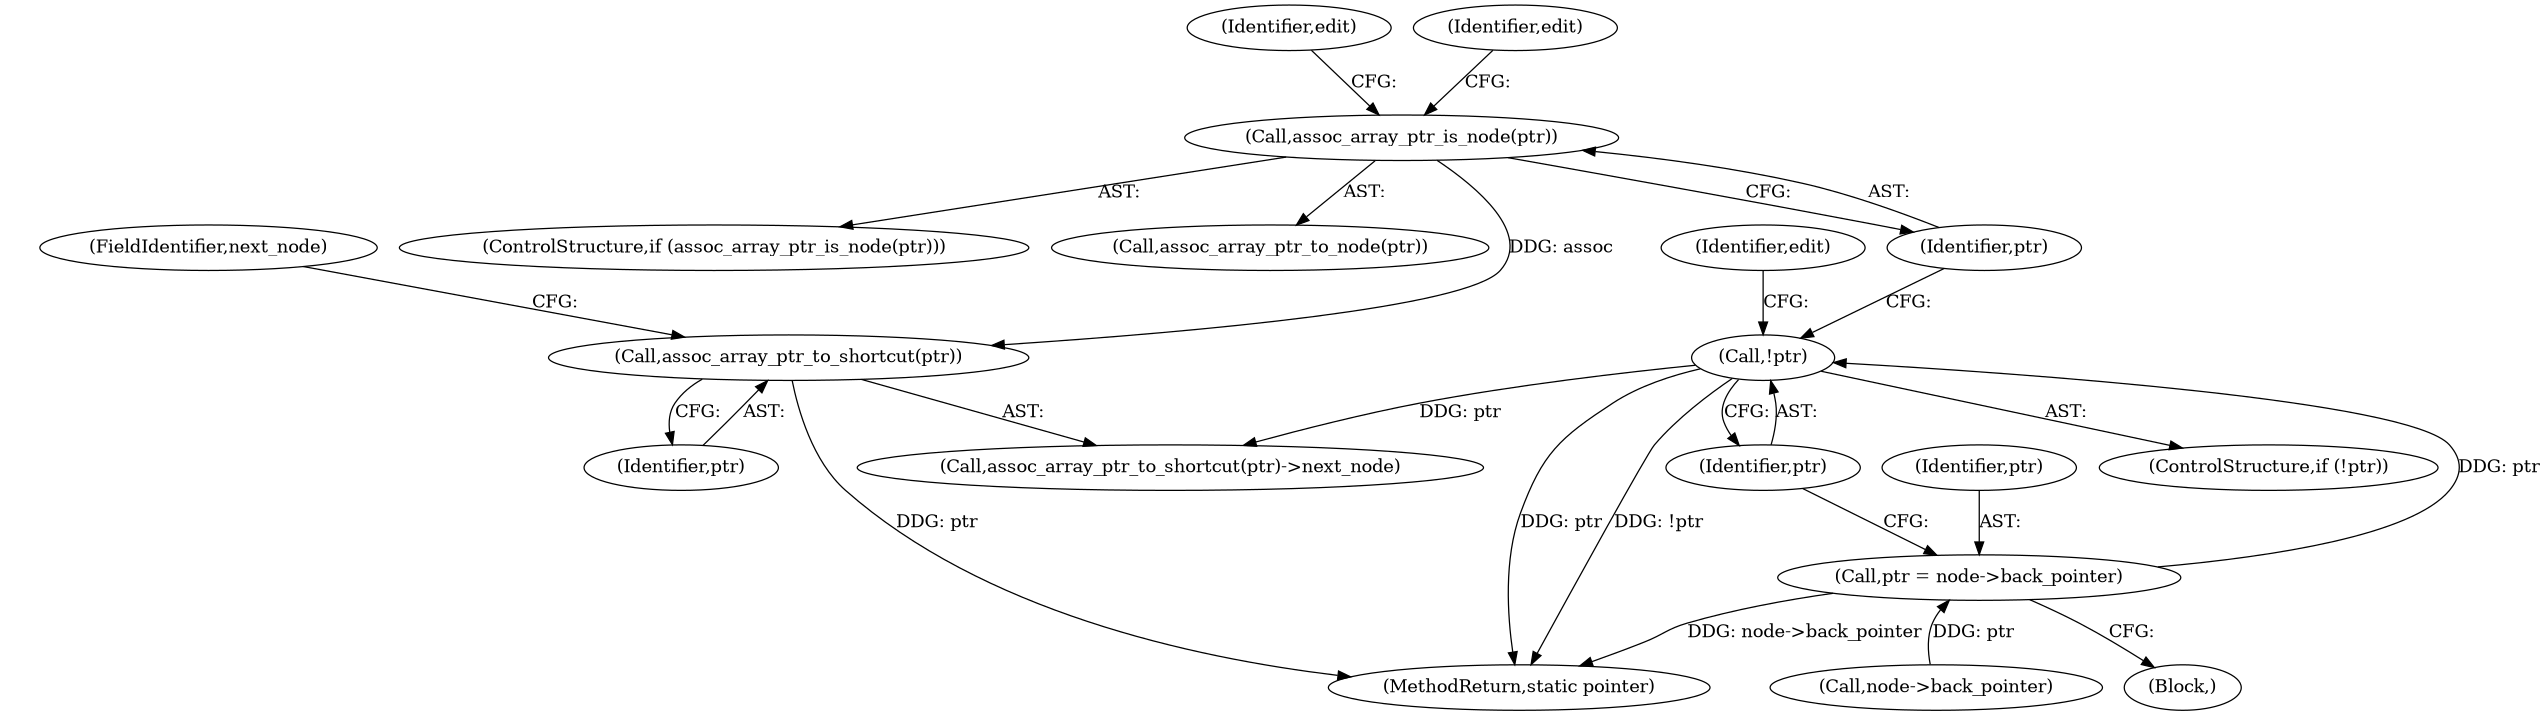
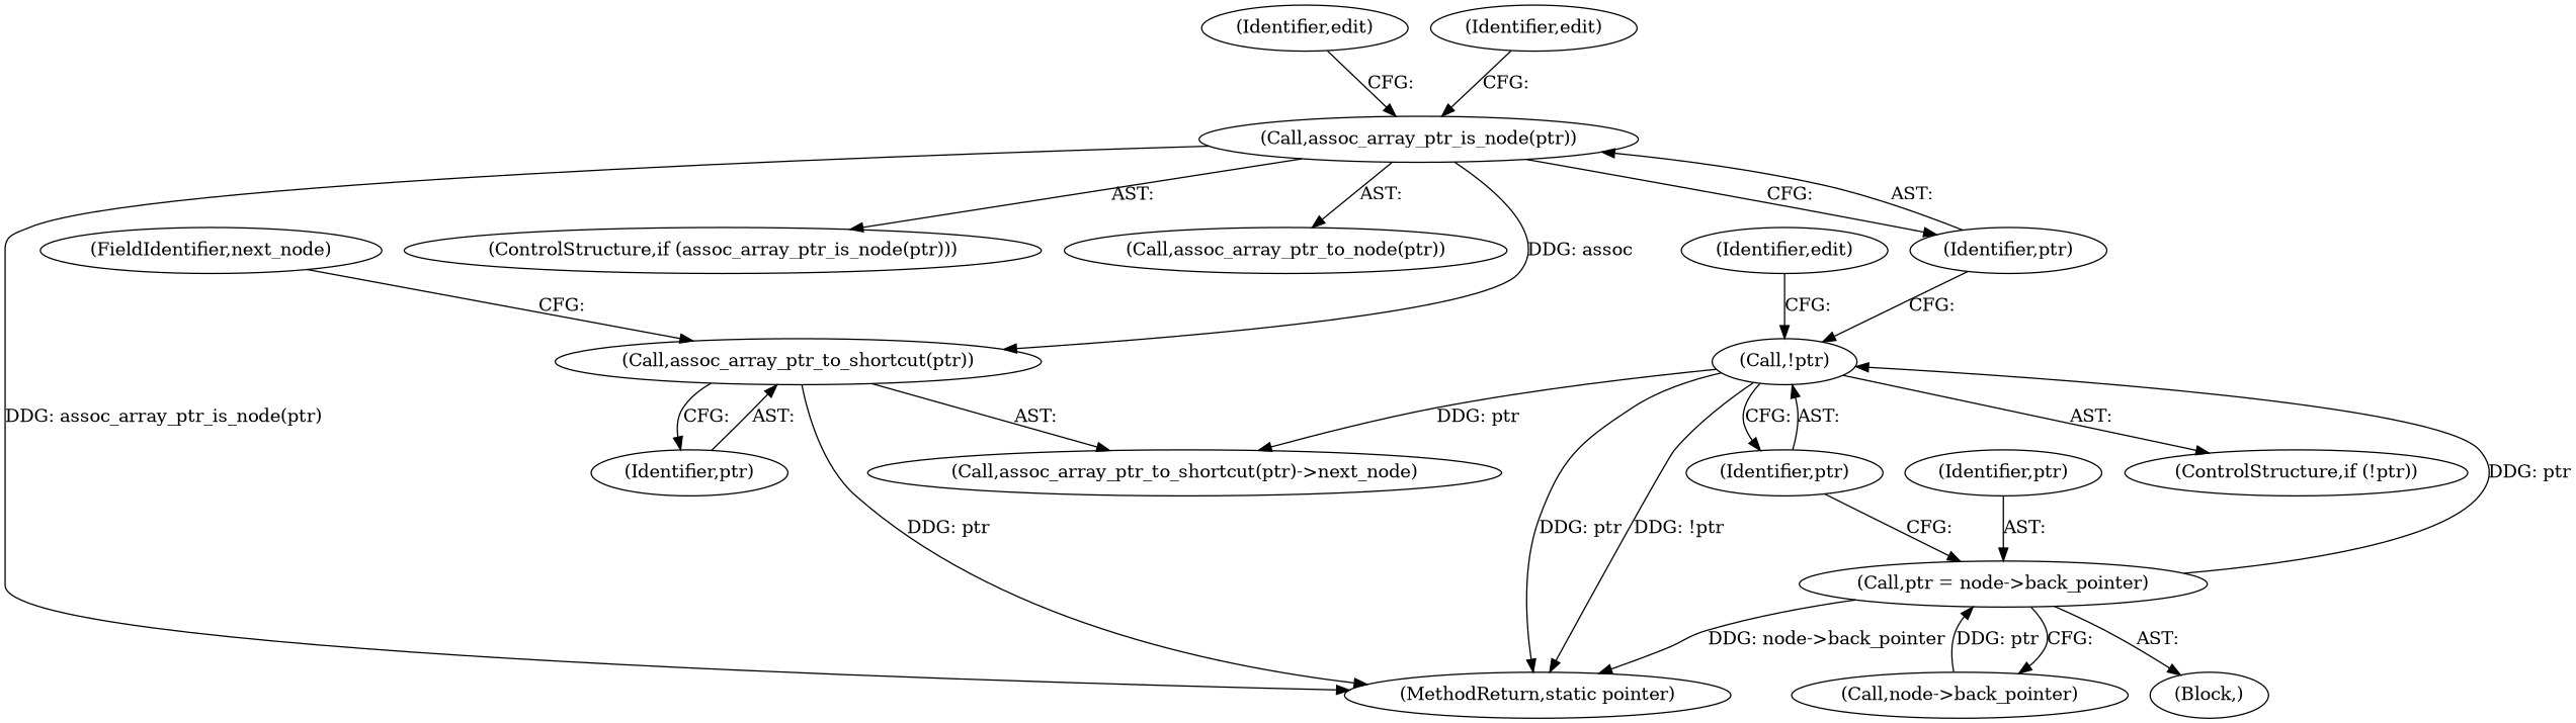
  digraph {
    n1 [label="(Call,assoc_array_ptr_to_shortcut(ptr))"]
    n2 [label="(Identifier,ptr)"]
    n3 [label="(Call,assoc_array_ptr_to_shortcut(ptr)->next_node)"]
    n4 [label="(MethodReturn,static pointer)"]
    n5 [label="(Call,assoc_array_ptr_is_node(ptr))"]
    n6 [label="(ControlStructure,if (assoc_array_ptr_is_node(ptr)))"]
    n7 [label="(Call,assoc_array_ptr_to_node(ptr))"]
    n8 [label="(Identifier,ptr)"]
    n9 [label="(Call,!ptr)"]
    n10 [label="(ControlStructure,if (!ptr))"]
    n11 [label="(Identifier,ptr)"]
    n12 [label="(Call,ptr = node->back_pointer)"]
    n13 [label="(Block,)"]
    n14 [label="(Call,node->back_pointer)"]
    n15 [label="(Identifier,ptr)"]
    n16 [label="(Identifier,edit)"]
    n17 [label="(FieldIdentifier,next_node)"]
    n18 [label="(Identifier,edit)"]
    n19 [label="(Identifier,edit)"]
    n1 -> n2 [label="CFG: "]
    n1 -> n3 [label="AST: "]
    n1 -> n4 [label="DDG: ptr"]
    n2 -> n1 [label="AST: "]
    n5 -> n1 [label="DDG: assoc"]
+   n5 -> n4 [label="DDG: assoc_array_ptr_is_node(ptr)"]
    n5 -> n6 [label="AST: "]
    n5 -> n7 [label="AST: "]
    n5 -> n8 [label="CFG: "]
    n8 -> n5 [label="AST: "]
    n8 -> n9 [label="CFG: "]
    n9 -> n3 [label="DDG: ptr"]
    n9 -> n4 [label="DDG: ptr"]
    n9 -> n4 [label="DDG: !ptr"]
    n9 -> n10 [label="AST: "]
    n9 -> n11 [label="CFG: "]
    n11 -> n9 [label="AST: "]
    n11 -> n12 [label="CFG: "]
    n12 -> n4 [label="DDG: node->back_pointer"]
    n12 -> n9 [label="DDG: ptr"]
-   n12 -> n13 [label="CFG: "]
+   n12 -> n13 [label="AST: "]
+   n12 -> n14 [label="CFG: "]
    n14 -> n12 [label="DDG: ptr"]
    n15 -> n12 [label="AST: "]
    n16 -> n5 [label="CFG: "]
    n17 -> n1 [label="CFG: "]
    n18 -> n5 [label="CFG: "]
    n19 -> n9 [label="CFG: "]
  }
